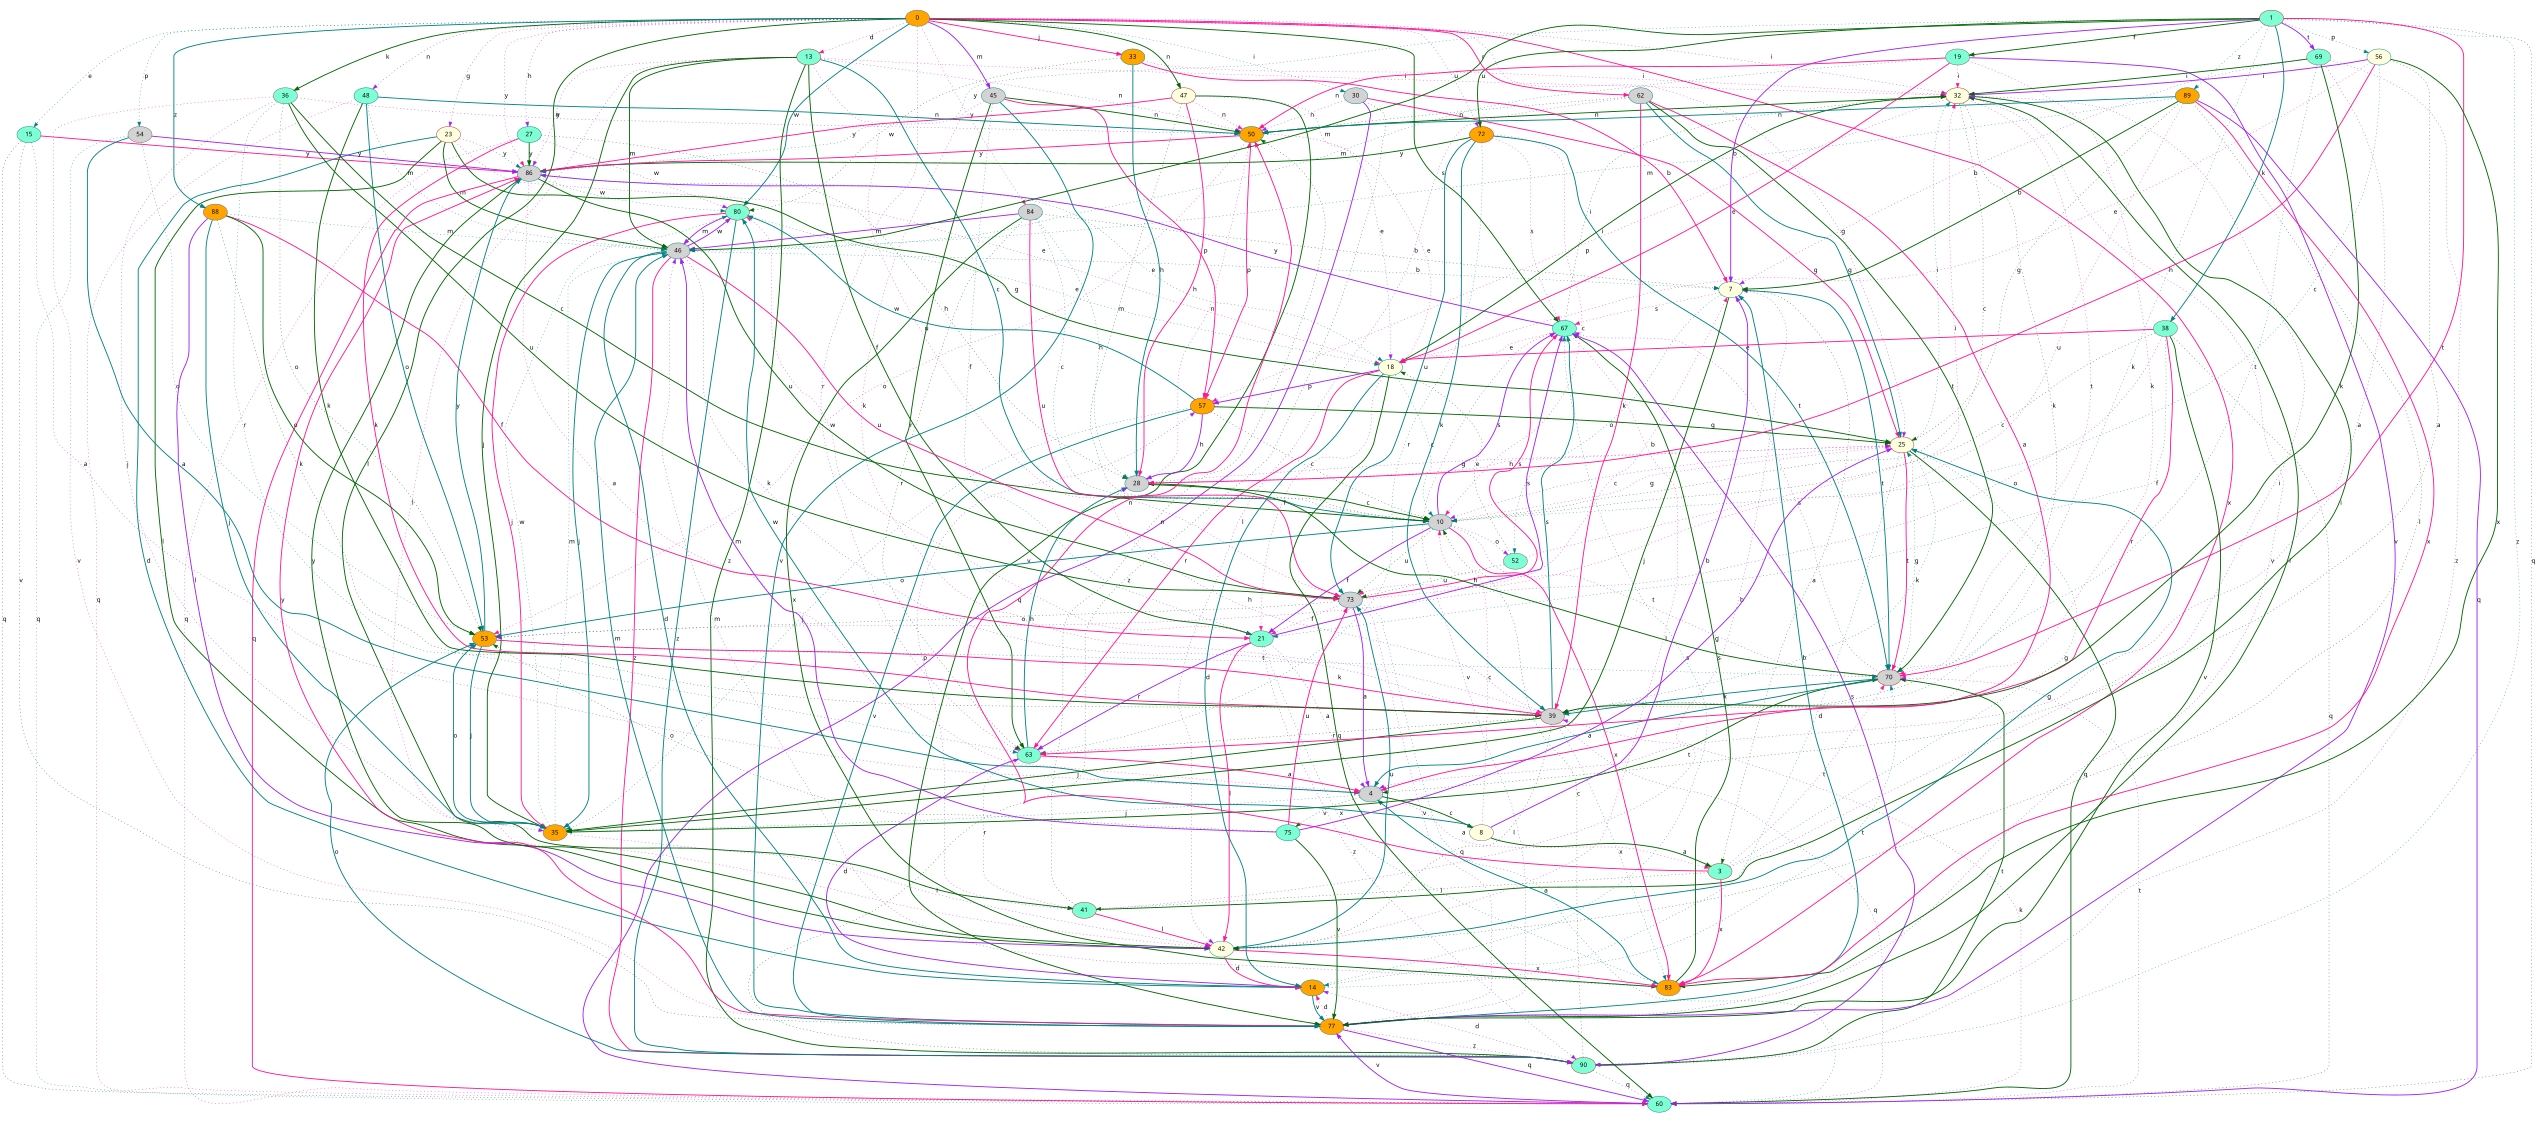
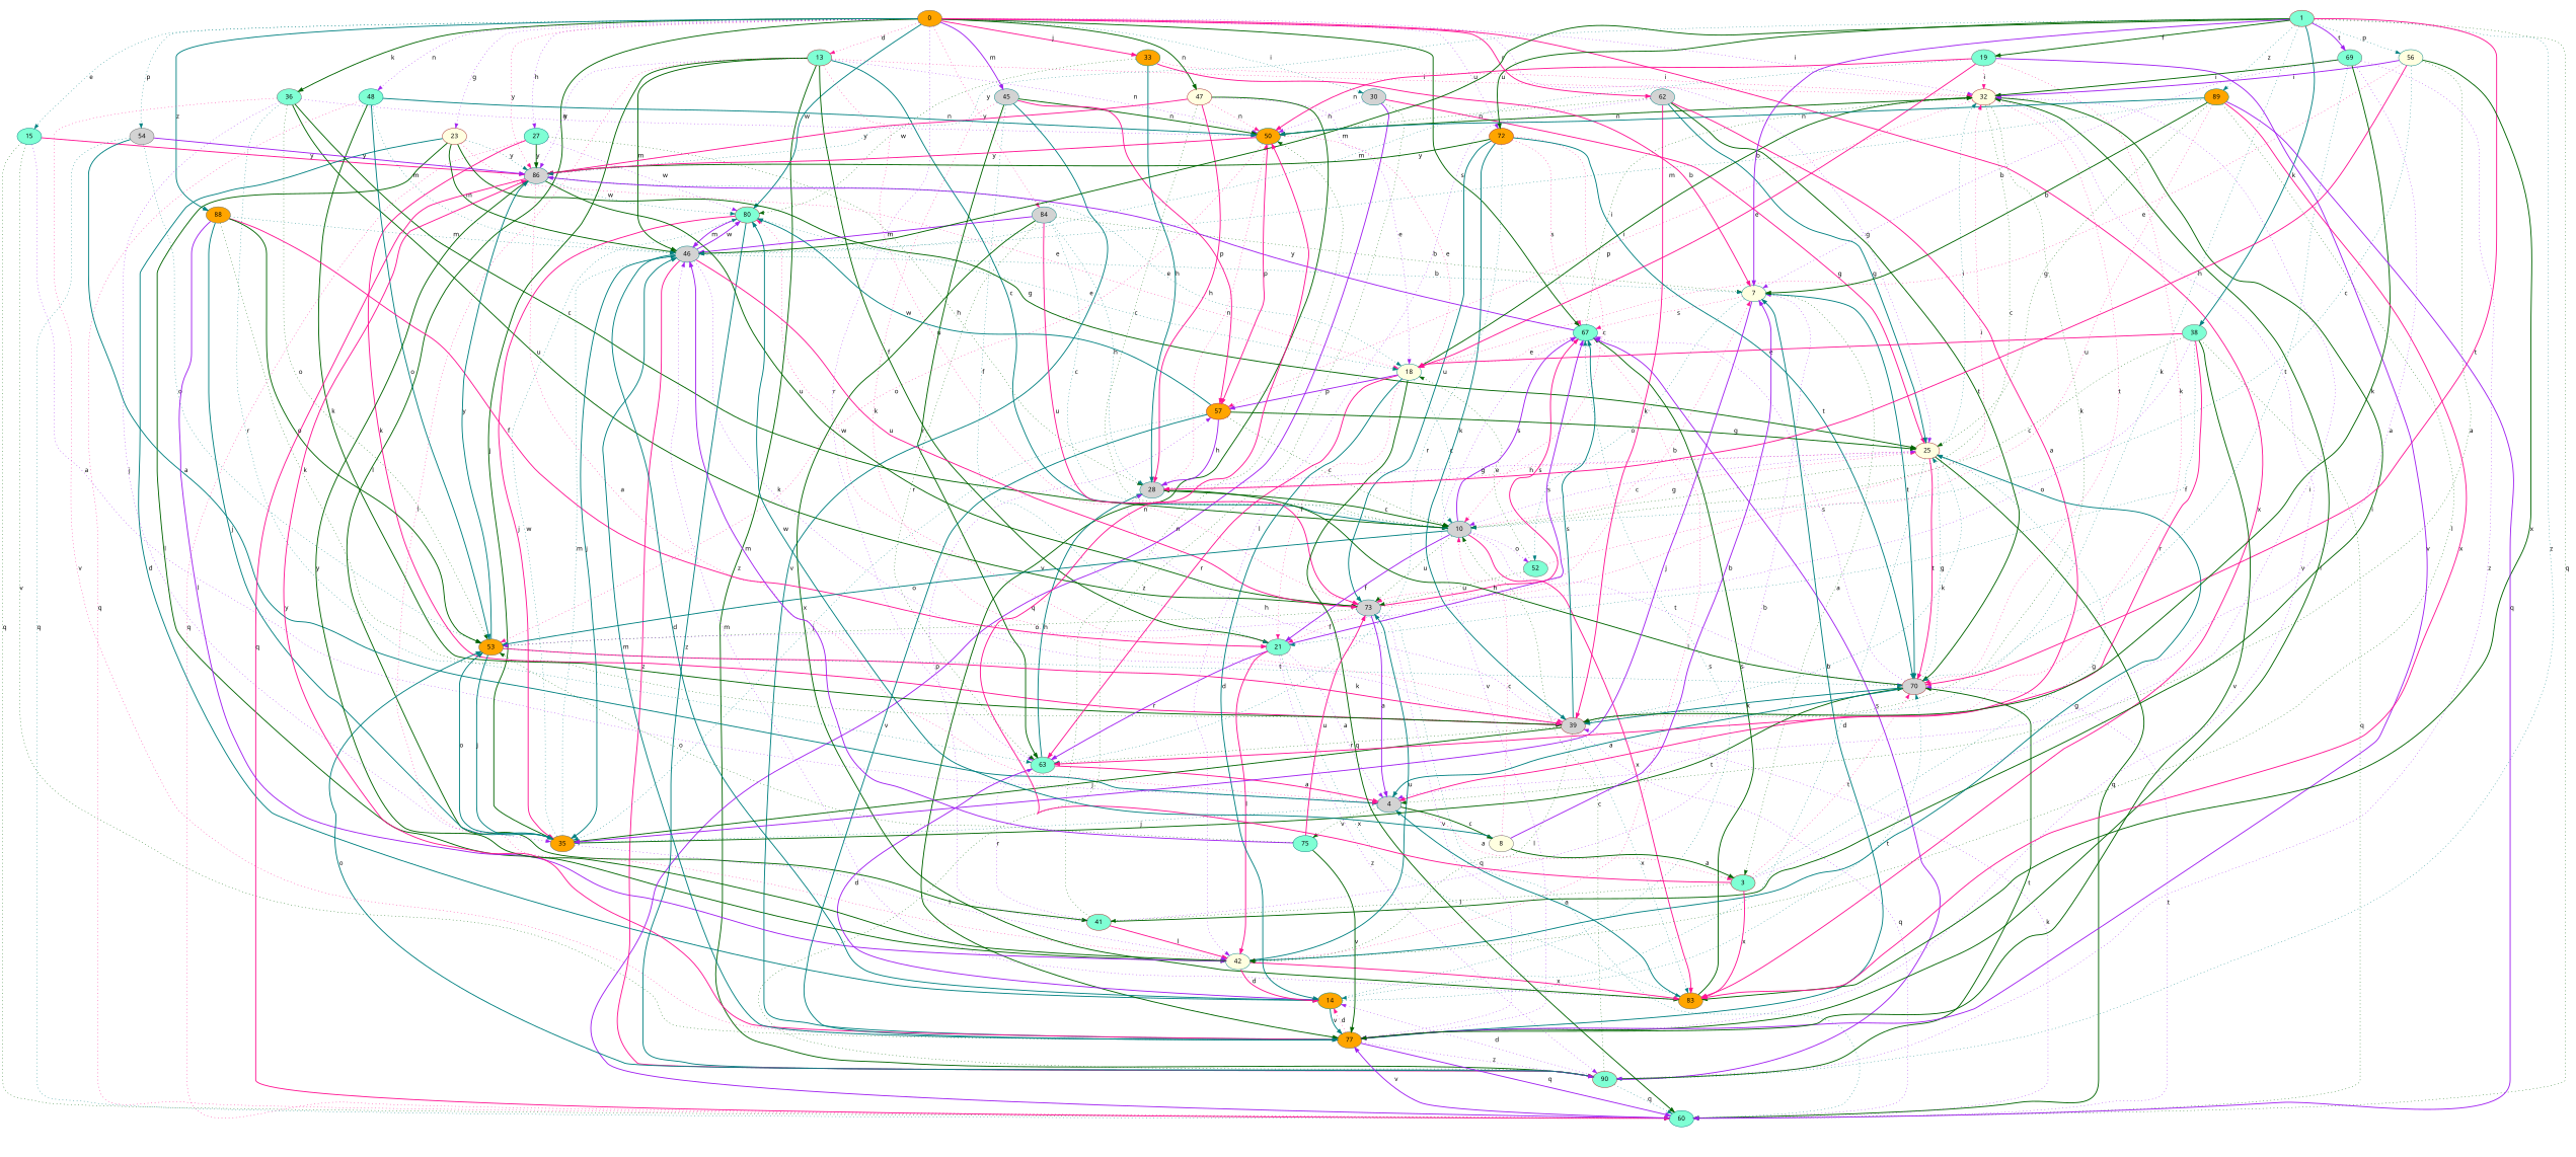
  strict digraph {
    fontname="Noto Sans"
    node [color=teal fillcolor=aquamarine fontname="Noto Sans" style=filled]
    edge [color=teal fontname="Noto Sans" style=dotted]
    0 [color=gray40 fillcolor=orange]
    13 [color=brown]
    15
    23 [color=brown fillcolor=lightyellow]
    25 [color=brown fillcolor=lightyellow]
    27
    30 [fillcolor=lightgrey]
    32 [color=brown fillcolor=lightyellow]
    33 [fillcolor=orange]
    36 [color=gray40]
    41 [color=brown]
    45 [fillcolor=lightgrey]
    47 [color=brown fillcolor=lightyellow]
    48
    54 [color=gray40 fillcolor=lightgrey]
    62 [fillcolor=lightgrey]
    63 [color=gray40]
    67
    72 [color=brown fillcolor=orange]
    80 [color=brown]
    83 [color=gray40 fillcolor=orange]
    84 [fillcolor=lightgrey]
    86 [fillcolor=lightgrey]
    88 [color=gray40 fillcolor=orange]
    46 [fillcolor=lightgrey]
    90 [color=brown]
    50 [fillcolor=orange]
    35 [color=gray40 fillcolor=orange]
    10 [fillcolor=lightgrey]
    21 [color=gray40]
    73 [fillcolor=lightgrey]
    42 [fillcolor=lightyellow]
    60
    4 [fillcolor=lightgrey]
    77 [color=gray40 fillcolor=orange]
    14 [fillcolor=orange]
    18 [fillcolor=lightyellow]
    39 [color=brown fillcolor=lightgrey]
    70 [color=brown fillcolor=lightgrey]
    28 [fillcolor=lightgrey]
    57 [color=brown fillcolor=orange]
    7 [fillcolor=lightyellow]
    53 [color=gray40 fillcolor=orange]
    1 [color=brown]
    19 [color=gray40]
    38 [color=gray40]
    56 [fillcolor=lightyellow]
    69 [color=gray40]
    89 [fillcolor=orange]
    3 [color=brown]
    52 [color=gray40]
    8 [color=gray40 fillcolor=lightyellow]
    75
    0 -> 13 [color=deeppink label=d]
    0 -> 15 [label=e]
    0 -> 23 [color=purple label=g]
    0 -> 25 [color=purple label=g]
    0 -> 27 [color=purple label=h]
    0 -> 30 [label=i]
    0 -> 32 [color=purple label=i]
    0 -> 33 [color=deeppink label=j style=bold]
    0 -> 36 [color=darkgreen label=k style=bold]
    0 -> 41 [color=darkgreen label=l style=bold]
    0 -> 45 [color=purple label=m style=bold]
    0 -> 47 [color=darkgreen label=n style=bold]
    0 -> 48 [color=purple label=n]
    0 -> 54 [label=p]
    0 -> 62 [color=deeppink label=r style=bold]
    0 -> 63 [color=purple label=r]
    0 -> 67 [color=darkgreen label=s style=bold]
    0 -> 72 [color=purple label=u]
    0 -> 80 [label=w style=bold]
    0 -> 83 [color=deeppink label=x style=bold]
    0 -> 84 [color=deeppink label=y]
    0 -> 86 [color=deeppink label=y]
    0 -> 88 [label=z style=bold]
    13 -> 32 [color=deeppink label=i]
    13 -> 86 [color=purple label=y]
    13 -> 46 [color=darkgreen label=m style=bold]
    13 -> 90 [color=darkgreen label=z style=bold]
    13 -> 50 [color=purple label=n]
    13 -> 35 [color=darkgreen label=j style=bold]
    13 -> 10 [label=c style=bold]
    13 -> 21 [color=darkgreen label=f style=bold]
    13 -> 73 [color=deeppink label=u]
    13 -> 42 [color=deeppink label=l]
    15 -> 86 [color=deeppink label=y style=bold]
    15 -> 60 [color=darkgreen label=q]
    15 -> 4 [color=purple label=a]
    15 -> 77 [color=darkgreen label=v]
    23 -> 25 [color=darkgreen label=g style=bold]
    23 -> 86 [label=y]
    23 -> 46 [color=darkgreen label=m style=bold]
    23 -> 42 [color=darkgreen label=l style=bold]
    23 -> 14 [label=d style=bold]
    23 -> 18 [color=deeppink label=e]
    25 -> 32 [label=i]
    25 -> 10 [color=purple label=c]
    25 -> 60 [color=darkgreen label=q style=bold]
    25 -> 14 [label=d]
    25 -> 39 [label=k]
    25 -> 70 [color=deeppink label=t style=bold]
    25 -> 28 [color=deeppink label=h]
    27 -> 80 [color=purple label=w]
    27 -> 86 [color=darkgreen label=y style=bold]
    27 -> 60 [color=deeppink label=q]
    27 -> 39 [color=deeppink label=k style=bold]
    27 -> 28 [color=darkgreen label=h]
    30 -> 25 [color=deeppink label=g style=bold]
    30 -> 90 [color=darkgreen label=z]
    30 -> 50 [color=purple label=n]
    30 -> 60 [color=purple label=q style=bold]
    32 -> 50 [color=darkgreen label=n style=bold]
    32 -> 10 [color=darkgreen label=c]
    32 -> 77 [color=purple label=v]
    32 -> 39 [color=darkgreen label=k]
    32 -> 70 [color=deeppink label=t]
    32 -> 57 [color=deeppink label=p]
    33 -> 32 [color=deeppink label=i]
    33 -> 80 [color=darkgreen label=w]
    33 -> 28 [label=h style=bold]
    33 -> 7 [color=deeppink label=b style=bold]
    36 -> 63 [label=r]
    36 -> 50 [color=purple label=n]
    36 -> 35 [color=purple label=j]
    36 -> 10 [color=darkgreen label=c style=bold]
    36 -> 73 [color=darkgreen label=u style=bold]
    36 -> 77 [color=deeppink label=v]
    36 -> 53 [color=darkgreen label=o]
    41 -> 32 [color=darkgreen label=i style=bold]
    41 -> 63 [color=purple label=r]
    41 -> 50 [color=darkgreen label=n]
    41 -> 42 [color=deeppink label=l style=bold]
    41 -> 57 [color=purple label=p]
    41 -> 7 [color=purple label=b]
    45 -> 63 [color=darkgreen label=r style=bold]
    45 -> 50 [color=darkgreen label=n style=bold]
    45 -> 21 [label=f]
    45 -> 77 [label=v style=bold]
    45 -> 39 [color=deeppink label=k]
    45 -> 57 [color=deeppink label=p style=bold]
    47 -> 86 [color=deeppink label=y style=bold]
    47 -> 50 [color=deeppink label=n]
-   47 -> 10 [color=darkgreen label=m]
+   47 -> 10 [color=darkgreen label=c]
    47 -> 77 [color=darkgreen label=v style=bold]
    47 -> 18 [color=purple label=e]
    47 -> 28 [color=deeppink label=h style=bold]
    48 -> 46 [label=m]
    48 -> 50 [label=n style=bold]
    48 -> 60 [color=deeppink label=q]
    48 -> 39 [color=darkgreen label=k style=bold]
    48 -> 53 [label=o style=bold]
    54 -> 86 [color=purple label=y style=bold]
    54 -> 60 [label=q]
    54 -> 4 [label=a style=bold]
    54 -> 53 [label=o]
    62 -> 25 [label=g style=bold]
    62 -> 50 [color=darkgreen label=n]
    62 -> 42 [color=purple label=l]
    62 -> 4 [color=deeppink label=a style=bold]
    62 -> 39 [color=deeppink label=k style=bold]
    62 -> 70 [color=darkgreen label=t style=bold]
    63 -> 4 [color=deeppink label=a style=bold]
    63 -> 14 [color=purple label=d style=bold]
    63 -> 28 [label=h style=bold]
    67 -> 32 [color=darkgreen label=i]
    67 -> 86 [color=purple label=y style=bold]
    67 -> 42 [color=deeppink label=l]
    67 -> 77 [color=purple label=v]
    67 -> 18 [color=deeppink label=e]
    72 -> 63 [label=r]
    72 -> 67 [color=deeppink label=s]
    72 -> 86 [color=darkgreen label=y style=bold]
    72 -> 10 [color=deeppink label=c]
    72 -> 73 [label=u style=bold]
    72 -> 39 [label=k style=bold]
    72 -> 70 [label=t style=bold]
    80 -> 46 [color=purple label=m style=bold]
    80 -> 90 [label=z style=bold]
    80 -> 35 [color=deeppink label=j style=bold]
    80 -> 18 [label=e]
    83 -> 67 [color=darkgreen label=s style=bold]
    83 -> 46 [color=purple label=m]
    83 -> 4 [label=a style=bold]
    84 -> 63 [color=darkgreen label=r]
    84 -> 83 [color=darkgreen label=x style=bold]
    84 -> 46 [color=purple label=m style=bold]
    84 -> 10 [label=c]
    84 -> 73 [color=deeppink label=u style=bold]
    84 -> 28 [label=h]
    84 -> 7 [color=darkgreen label=b]
    86 -> 80 [label=w]
    86 -> 73 [color=darkgreen label=u style=bold]
    86 -> 60 [color=deeppink label=q style=bold]
    86 -> 4 [color=deeppink label=a]
    86 -> 18 [label=e]
    88 -> 46 [label=m]
    88 -> 35 [label=j style=bold]
    88 -> 21 [color=deeppink label=f style=bold]
    88 -> 42 [color=purple label=l style=bold]
    88 -> 39 [color=darkgreen label=k]
    88 -> 53 [color=darkgreen label=o style=bold]
    46 -> 80 [color=purple label=w style=bold]
    46 -> 90 [color=deeppink label=z style=bold]
    46 -> 35 [label=j style=bold]
    46 -> 73 [color=deeppink label=u style=bold]
    46 -> 14 [label=d style=bold]
    46 -> 39 [color=purple label=k]
    46 -> 7 [label=b]
    90 -> 67 [color=purple label=s style=bold]
    90 -> 10 [color=darkgreen label=c]
    90 -> 60 [label=q]
    90 -> 14 [color=purple label=d]
    90 -> 70 [color=darkgreen label=t style=bold]
    90 -> 53 [label=o style=bold]
    50 -> 86 [color=deeppink label=y style=bold]
    50 -> 18 [color=deeppink label=e]
    50 -> 57 [color=deeppink label=p style=bold]
    50 -> 53 [color=deeppink label=o]
    35 -> 80 [label=w]
    35 -> 46 [label=m]
    35 -> 42 [color=purple label=l]
    35 -> 70 [color=darkgreen label=t style=bold]
    35 -> 53 [label=o style=bold]
    10 -> 25 [color=deeppink label=g]
    10 -> 67 [color=purple label=s style=bold]
    10 -> 83 [color=deeppink label=x style=bold]
    10 -> 21 [color=purple label=f style=bold]
    10 -> 73 [color=darkgreen label=u]
    10 -> 70 [color=purple label=t]
    10 -> 53 [label=o style=bold]
    10 -> 52 [color=purple label=o]
    21 -> 63 [color=purple label=r style=bold]
    21 -> 67 [color=purple label=s style=bold]
    21 -> 80 [color=deeppink label=w]
    21 -> 83 [label=x]
    21 -> 90 [color=purple label=z]
    21 -> 42 [color=deeppink label=l style=bold]
    21 -> 4 [color=purple label=a]
    73 -> 67 [color=deeppink label=s style=bold]
    73 -> 21 [color=deeppink label=f]
    73 -> 60 [label=q]
    73 -> 4 [color=purple label=a style=bold]
    73 -> 77 [color=purple label=v]
    73 -> 7 [color=deeppink label=b]
    73 -> 53 [color=darkgreen label=o]
    42 -> 25 [label=g style=bold]
    42 -> 83 [color=deeppink label=x style=bold]
    42 -> 86 [color=darkgreen label=y style=bold]
    42 -> 73 [label=u style=bold]
    42 -> 14 [color=deeppink label=d style=bold]
    60 -> 77 [color=purple label=v style=bold]
    60 -> 39 [color=purple label=k]
    60 -> 70 [color=purple label=t]
    4 -> 35 [label=j]
    4 -> 3 [color=deeppink label=a]
    4 -> 8 [color=darkgreen label=c style=bold]
    4 -> 75 [color=darkgreen label=v]
    77 -> 32 [color=darkgreen label=i style=bold]
    77 -> 86 [color=deeppink label=y style=bold]
    77 -> 46 [label=m style=bold]
    77 -> 90 [color=purple label=z]
    77 -> 60 [color=purple label=q style=bold]
    77 -> 14 [color=deeppink label=d]
    77 -> 7 [label=b style=bold]
    14 -> 67 [label=s]
    14 -> 77 [label=v style=bold]
    14 -> 70 [label=t]
    18 -> 32 [color=darkgreen label=i style=bold]
    18 -> 63 [color=deeppink label=r style=bold]
    18 -> 10 [label=c]
    18 -> 21 [color=deeppink label=f]
    18 -> 60 [color=darkgreen label=q style=bold]
    18 -> 14 [label=d style=bold]
    18 -> 57 [color=purple label=p style=bold]
    39 -> 63 [color=darkgreen label=r]
    39 -> 67 [label=s style=bold]
    39 -> 83 [label=x]
    39 -> 35 [color=darkgreen label=j style=bold]
    39 -> 42 [color=darkgreen label=l]
    39 -> 60 [color=purple label=q]
    39 -> 28 [color=purple label=h]
    70 -> 25 [label=g]
    70 -> 67 [color=purple label=s]
    70 -> 4 [label=a style=bold]
    70 -> 39 [label=k style=bold]
    70 -> 28 [color=darkgreen label=h style=bold]
    28 -> 25 [color=purple label=g]
    28 -> 50 [color=deeppink label=n]
    28 -> 10 [color=darkgreen label=c style=bold]
    57 -> 25 [color=darkgreen label=g style=bold]
    57 -> 80 [label=w style=bold]
    57 -> 35 [label=j]
    57 -> 10 [color=darkgreen label=c]
    57 -> 77 [label=v style=bold]
    57 -> 28 [color=purple label=h style=bold]
    7 -> 67 [color=deeppink label=s]
-   7 -> 35 [color=darkgreen label=j style=bold]
+   7 -> 35 [color=purple label=j style=bold]
    7 -> 70 [label=t style=bold]
    7 -> 3 [color=darkgreen label=a]
    7 -> 52 [label=o]
    53 -> 86 [label=y style=bold]
    53 -> 35 [label=j style=bold]
    53 -> 39 [color=deeppink label=k style=bold]
    53 -> 70 [label=t]
    1 -> 72 [color=darkgreen label=u style=bold]
    1 -> 86 [label=y]
    1 -> 46 [color=darkgreen label=m style=bold]
    1 -> 90 [label=z]
    1 -> 60 [color=darkgreen label=q]
    1 -> 39 [label=k]
    1 -> 70 [color=deeppink label=t style=bold]
    1 -> 7 [color=purple label=b style=bold]
    1 -> 19 [color=darkgreen label=f style=bold]
    1 -> 38 [label=k style=bold]
    1 -> 56 [label=p]
    1 -> 69 [color=purple label=t style=bold]
    1 -> 89 [label=z]
    19 -> 32 [color=deeppink label=i]
    19 -> 46 [label=m]
    19 -> 50 [color=deeppink label=n style=bold]
    19 -> 77 [color=purple label=v style=bold]
    19 -> 18 [color=deeppink label=e style=bold]
    19 -> 39 [color=deeppink label=k]
    38 -> 63 [color=deeppink label=r style=bold]
    38 -> 10 [color=darkgreen label=c]
    38 -> 21 [label=f]
    38 -> 60 [color=darkgreen label=q]
    38 -> 77 [color=darkgreen label=v style=bold]
    38 -> 18 [color=deeppink label=e style=bold]
    38 -> 53 [color=purple label=o]
    56 -> 32 [color=purple label=i style=bold]
    56 -> 83 [color=darkgreen label=x style=bold]
    56 -> 10 [label=c]
    56 -> 4 [color=darkgreen label=a]
    56 -> 18 [color=deeppink label=e]
    56 -> 28 [color=deeppink label=h style=bold]
    69 -> 32 [color=darkgreen label=i style=bold]
    69 -> 90 [color=purple label=z]
    69 -> 4 [color=purple label=a]
    69 -> 39 [color=darkgreen label=k style=bold]
    69 -> 70 [label=t]
    69 -> 7 [color=purple label=b]
    89 -> 25 [color=darkgreen label=g]
    89 -> 83 [color=deeppink label=x style=bold]
    89 -> 46 [label=m]
    89 -> 50 [label=n style=bold]
    89 -> 73 [color=deeppink label=u]
    89 -> 42 [color=darkgreen label=l]
    89 -> 60 [color=purple label=q style=bold]
    89 -> 7 [color=darkgreen label=b style=bold]
    3 -> 25 [label=g]
    3 -> 32 [color=purple label=i]
    3 -> 41 [color=darkgreen label=l]
    3 -> 83 [color=deeppink label=x style=bold]
    3 -> 50 [color=deeppink label=n style=bold]
    3 -> 70 [color=deeppink label=t]
    52 -> 32 [color=deeppink label=i]
    52 -> 73 [color=darkgreen label=u]
    52 -> 18 [color=darkgreen label=e]
    8 -> 80 [label=w style=bold]
    8 -> 10 [color=deeppink label=c]
    8 -> 7 [color=purple label=b style=bold]
    8 -> 3 [color=darkgreen label=a style=bold]
-   75 -> 25 [color=purple label=g style=bold]
    75 -> 46 [color=purple label=m style=bold]
    75 -> 73 [color=deeppink label=u style=bold]
    75 -> 77 [color=darkgreen label=v style=bold]
    75 -> 53 [color=darkgreen label=o]
  }
